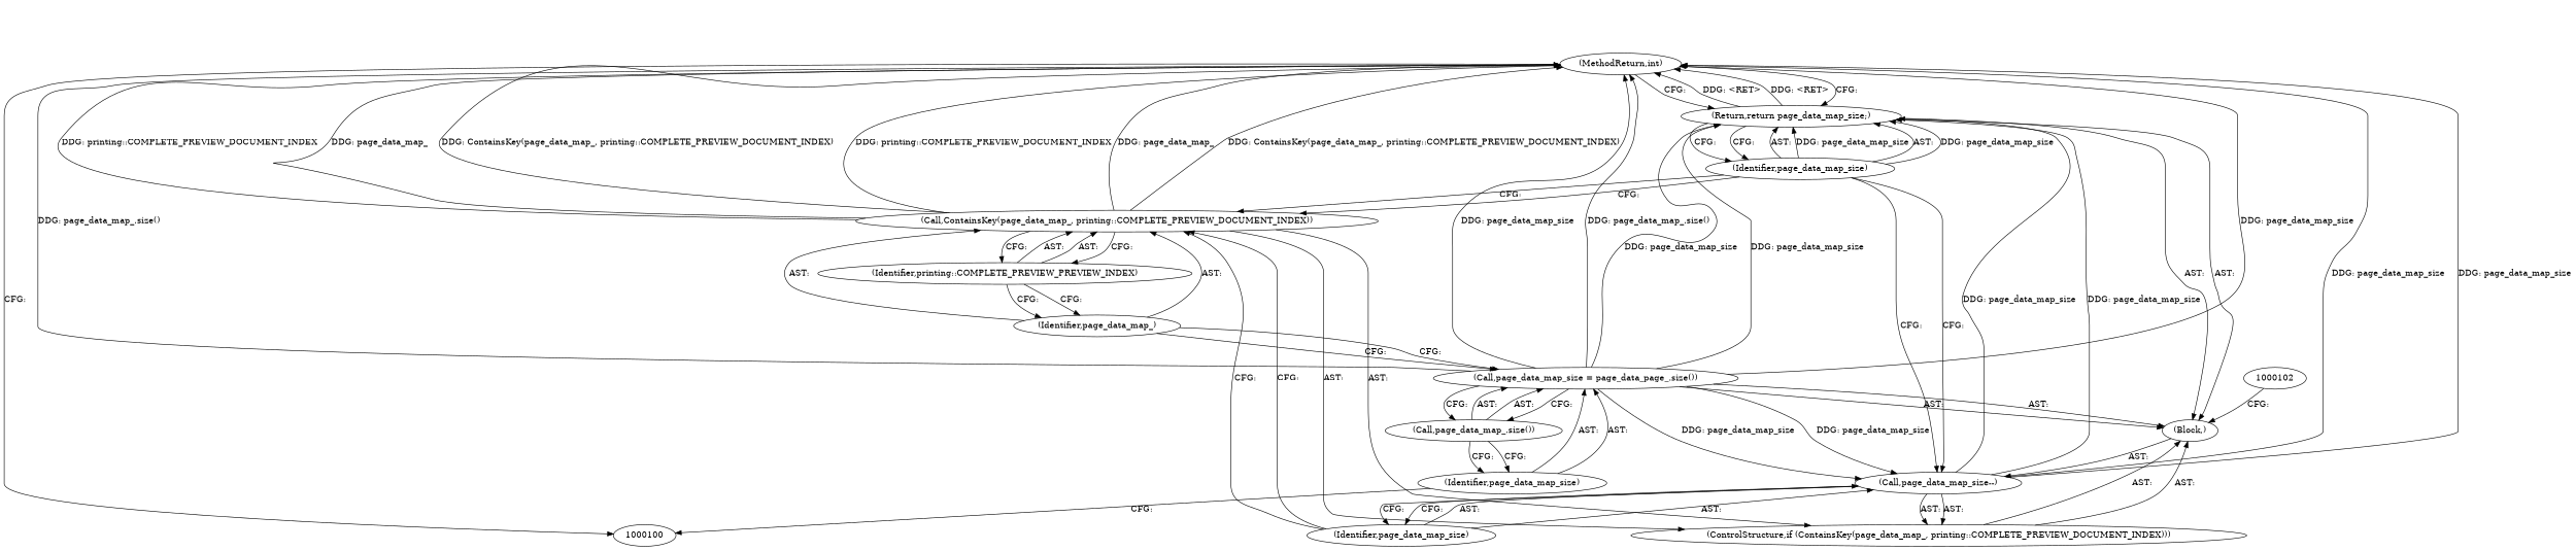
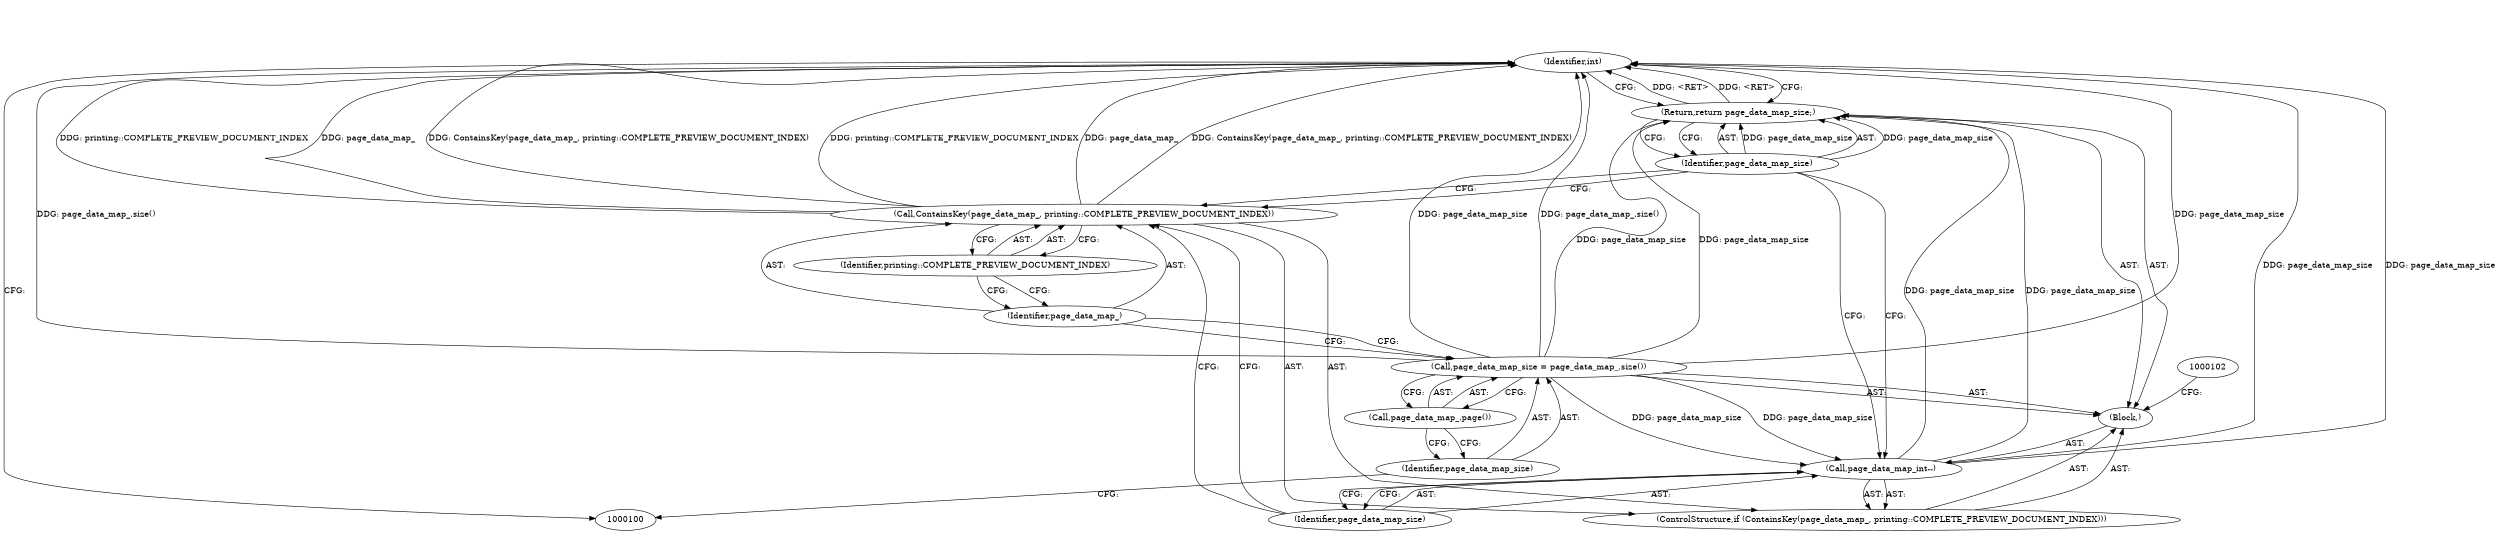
  digraph {
-   n1 [label="(MethodReturn,int)"]
+   n1 [label="(Identifier,int)"]
    n2 [label="(Return,return page_data_map_size;)"]
    1000100
    n4 [label="(Block,)"]
    n5 [label="(Identifier,page_data_map_size)"]
-   n6 [label="(Call,page_data_map_size--)"]
-   n7 [label="(Call,page_data_map_.size())"]
-   n8 [label="(Call,page_data_map_size = page_data_page_.size())"]
+   n6 [label="(Call,page_data_map_int--)"]
+   n7 [label="(Call,page_data_map_.page())"]
+   n8 [label="(Call,page_data_map_size = page_data_map_.size())"]
    n9 [label="(Identifier,page_data_map_size)"]
    n10 [label="(ControlStructure,if (ContainsKey(page_data_map_, printing::COMPLETE_PREVIEW_DOCUMENT_INDEX)))"]
    n11 [label="(Identifier,page_data_map_size)"]
    n12 [label="(Identifier,page_data_map_)"]
    n13 [label="(Call,ContainsKey(page_data_map_, printing::COMPLETE_PREVIEW_DOCUMENT_INDEX))"]
-   n14 [label="(Identifier,printing::COMPLETE_PREVIEW_PREVIEW_INDEX)"]
+   n14 [label="(Identifier,printing::COMPLETE_PREVIEW_DOCUMENT_INDEX)"]
    1000102
    n1 -> n2 [label="CFG: "]
    n1 -> n2 [label="CFG: "]
    n1 -> 1000100 [label="CFG: "]
    n2 -> n1 [label="DDG: <RET>"]
    n2 -> n1 [label="DDG: <RET>"]
    n2 -> n4 [label="AST: "]
    n2 -> n4 [label="AST: "]
    n2 -> n5 [label="CFG: "]
    n2 -> n5 [label="CFG: "]
    n4 -> n6 [label="AST: "]
    n5 -> n2 [label="AST: "]
    n5 -> n2 [label="DDG: page_data_map_size"]
    n5 -> n2 [label="AST: "]
    n5 -> n2 [label="DDG: page_data_map_size"]
    n5 -> n6 [label="CFG: "]
    n5 -> n6 [label="CFG: "]
    n5 -> n13 [label="CFG: "]
    n5 -> n13 [label="CFG: "]
    n6 -> n1 [label="DDG: page_data_map_size"]
    n6 -> n1 [label="DDG: page_data_map_size"]
    n6 -> n2 [label="DDG: page_data_map_size"]
    n6 -> n2 [label="DDG: page_data_map_size"]
    n6 -> n10 [label="AST: "]
    n6 -> n10 [label="AST: "]
    n6 -> n11 [label="CFG: "]
    n6 -> n11 [label="CFG: "]
    n7 -> n8 [label="AST: "]
    n7 -> n8 [label="AST: "]
    n7 -> n9 [label="CFG: "]
    n7 -> n9 [label="CFG: "]
    n8 -> n1 [label="DDG: page_data_map_size"]
    n8 -> n1 [label="DDG: page_data_map_.size()"]
    n8 -> n1 [label="DDG: page_data_map_size"]
    n8 -> n1 [label="DDG: page_data_map_.size()"]
    n8 -> n2 [label="DDG: page_data_map_size"]
    n8 -> n2 [label="DDG: page_data_map_size"]
    n8 -> n4 [label="AST: "]
    n8 -> n4 [label="AST: "]
    n8 -> n6 [label="DDG: page_data_map_size"]
    n8 -> n6 [label="DDG: page_data_map_size"]
    n8 -> n7 [label="CFG: "]
    n8 -> n7 [label="CFG: "]
    n9 -> 1000100 [label="CFG: "]
    n9 -> n8 [label="AST: "]
    n9 -> n8 [label="AST: "]
    n10 -> n4 [label="AST: "]
    n10 -> n4 [label="AST: "]
    n11 -> n6 [label="AST: "]
    n11 -> n6 [label="AST: "]
    n11 -> n13 [label="CFG: "]
    n11 -> n13 [label="CFG: "]
    n12 -> n8 [label="CFG: "]
    n12 -> n8 [label="CFG: "]
    n12 -> n13 [label="AST: "]
    n12 -> n13 [label="AST: "]
    n13 -> n1 [label="DDG: page_data_map_"]
    n13 -> n1 [label="DDG: ContainsKey(page_data_map_, printing::COMPLETE_PREVIEW_DOCUMENT_INDEX)"]
    n13 -> n1 [label="DDG: printing::COMPLETE_PREVIEW_DOCUMENT_INDEX"]
    n13 -> n1 [label="DDG: page_data_map_"]
    n13 -> n1 [label="DDG: ContainsKey(page_data_map_, printing::COMPLETE_PREVIEW_DOCUMENT_INDEX)"]
    n13 -> n1 [label="DDG: printing::COMPLETE_PREVIEW_DOCUMENT_INDEX"]
    n13 -> n10 [label="AST: "]
    n13 -> n10 [label="AST: "]
    n13 -> n14 [label="CFG: "]
    n13 -> n14 [label="CFG: "]
    n14 -> n12 [label="CFG: "]
    n14 -> n12 [label="CFG: "]
    n14 -> n13 [label="AST: "]
    n14 -> n13 [label="AST: "]
    1000102 -> n4 [label="CFG: "]
  }
